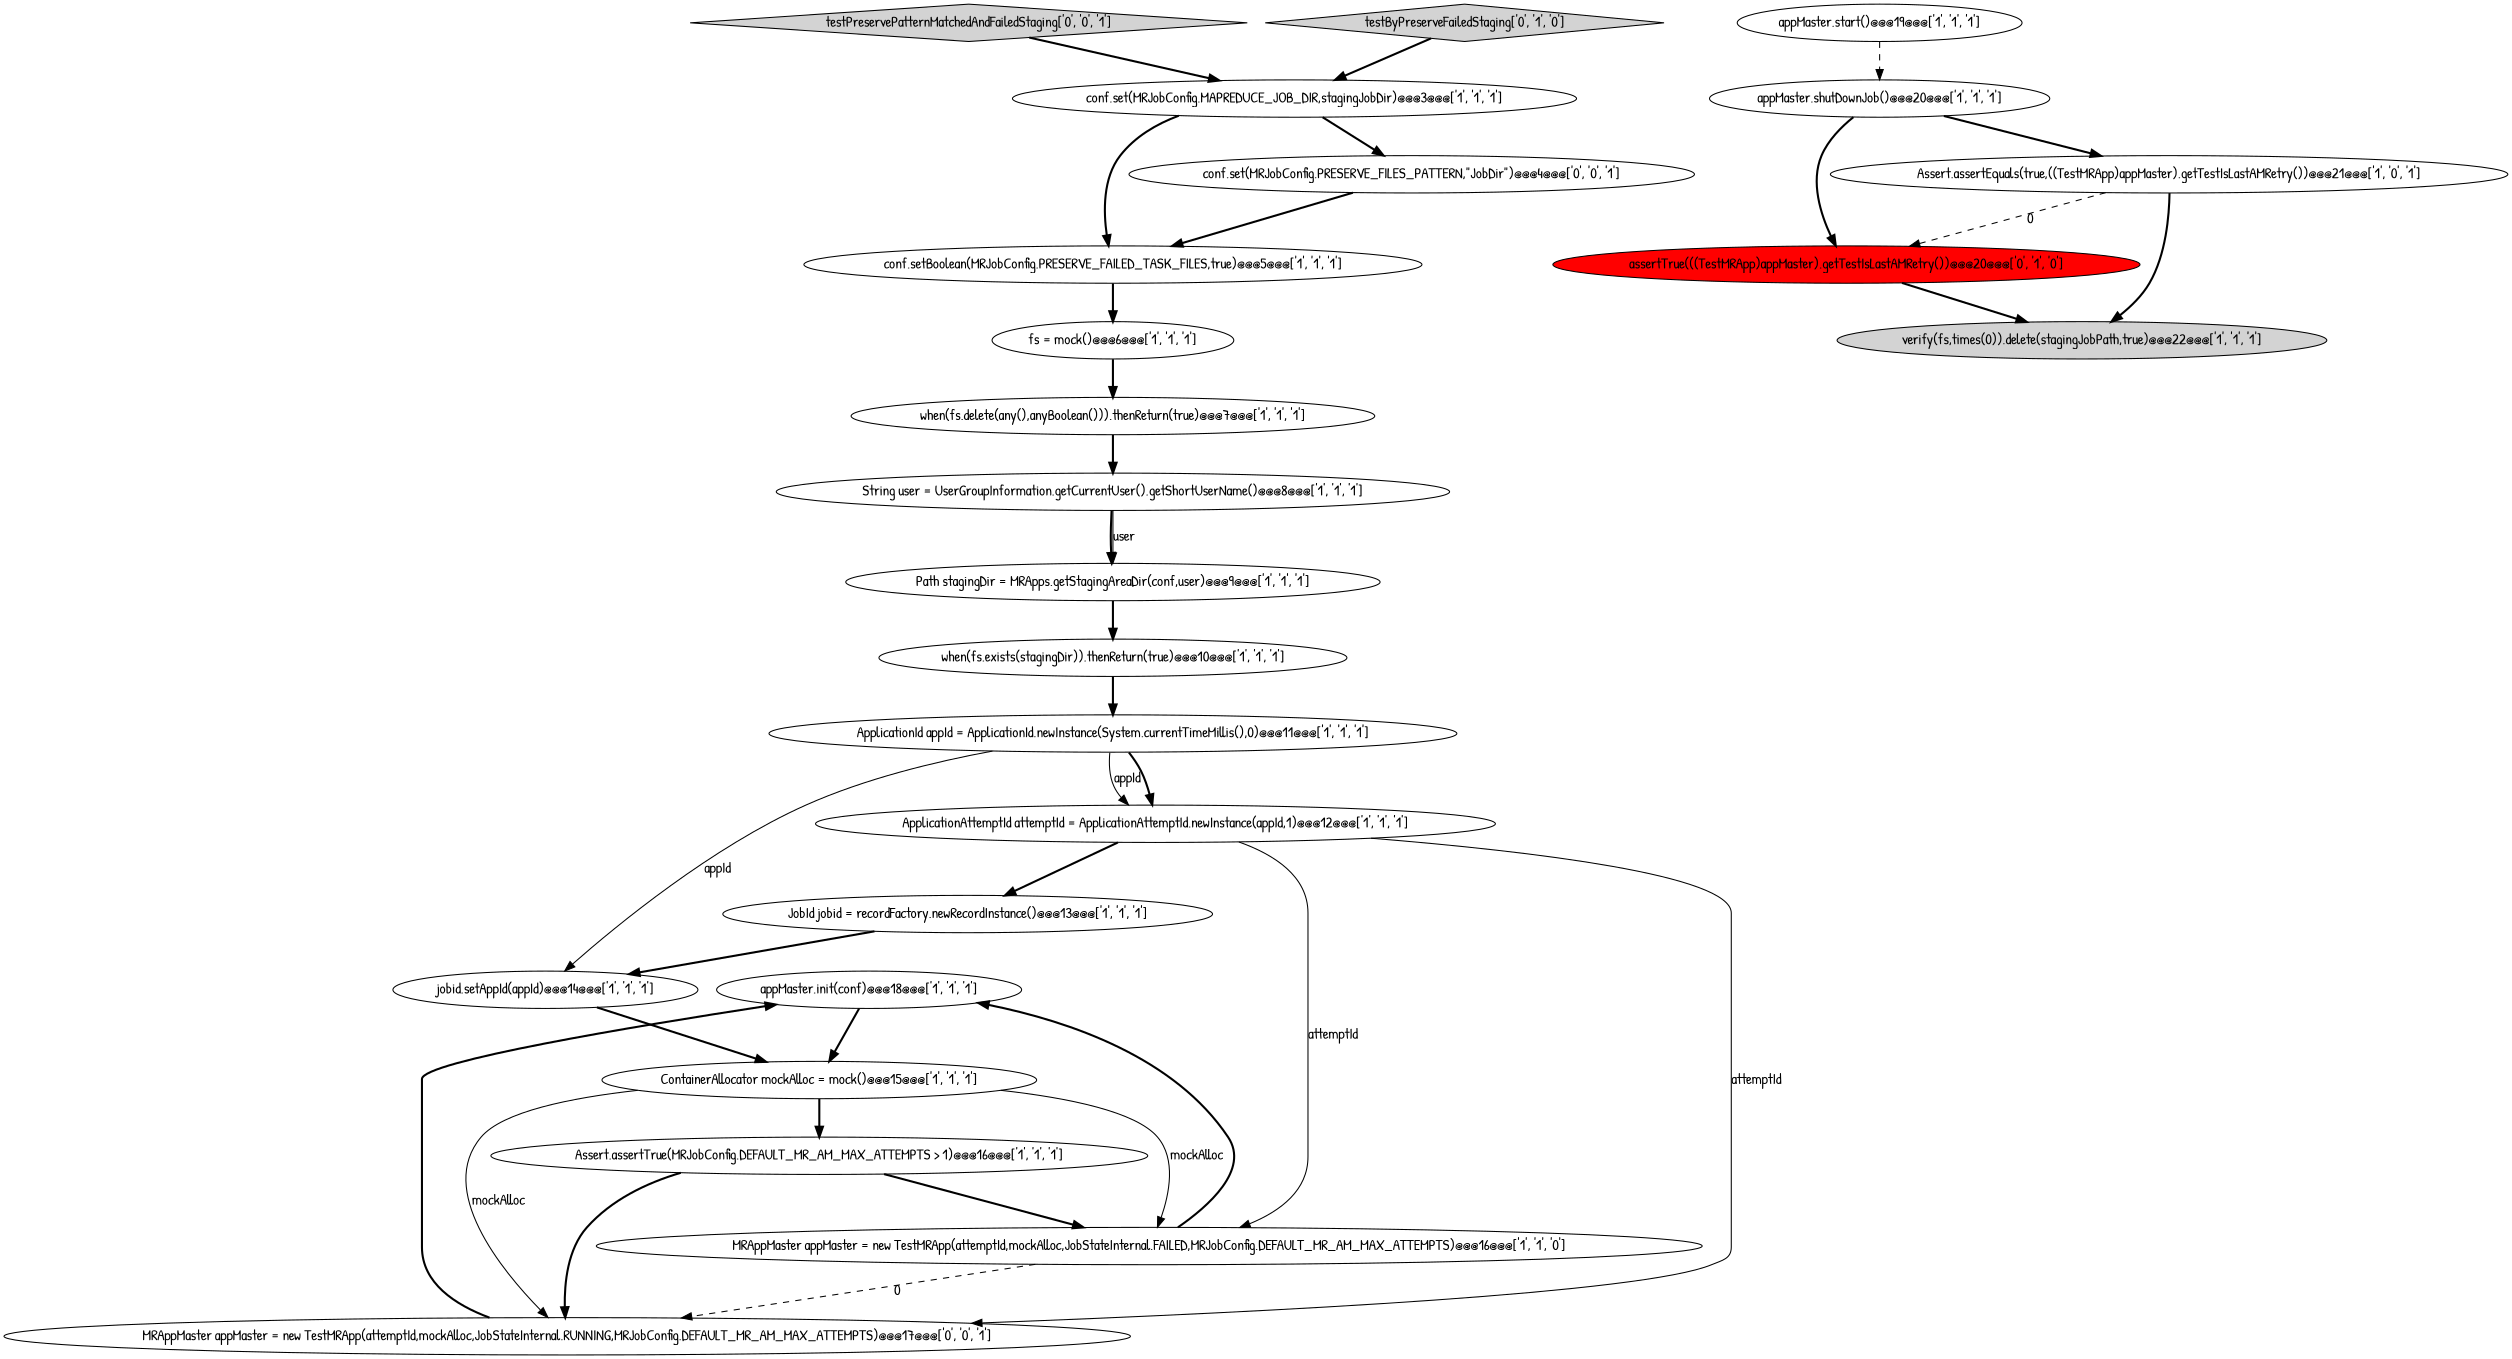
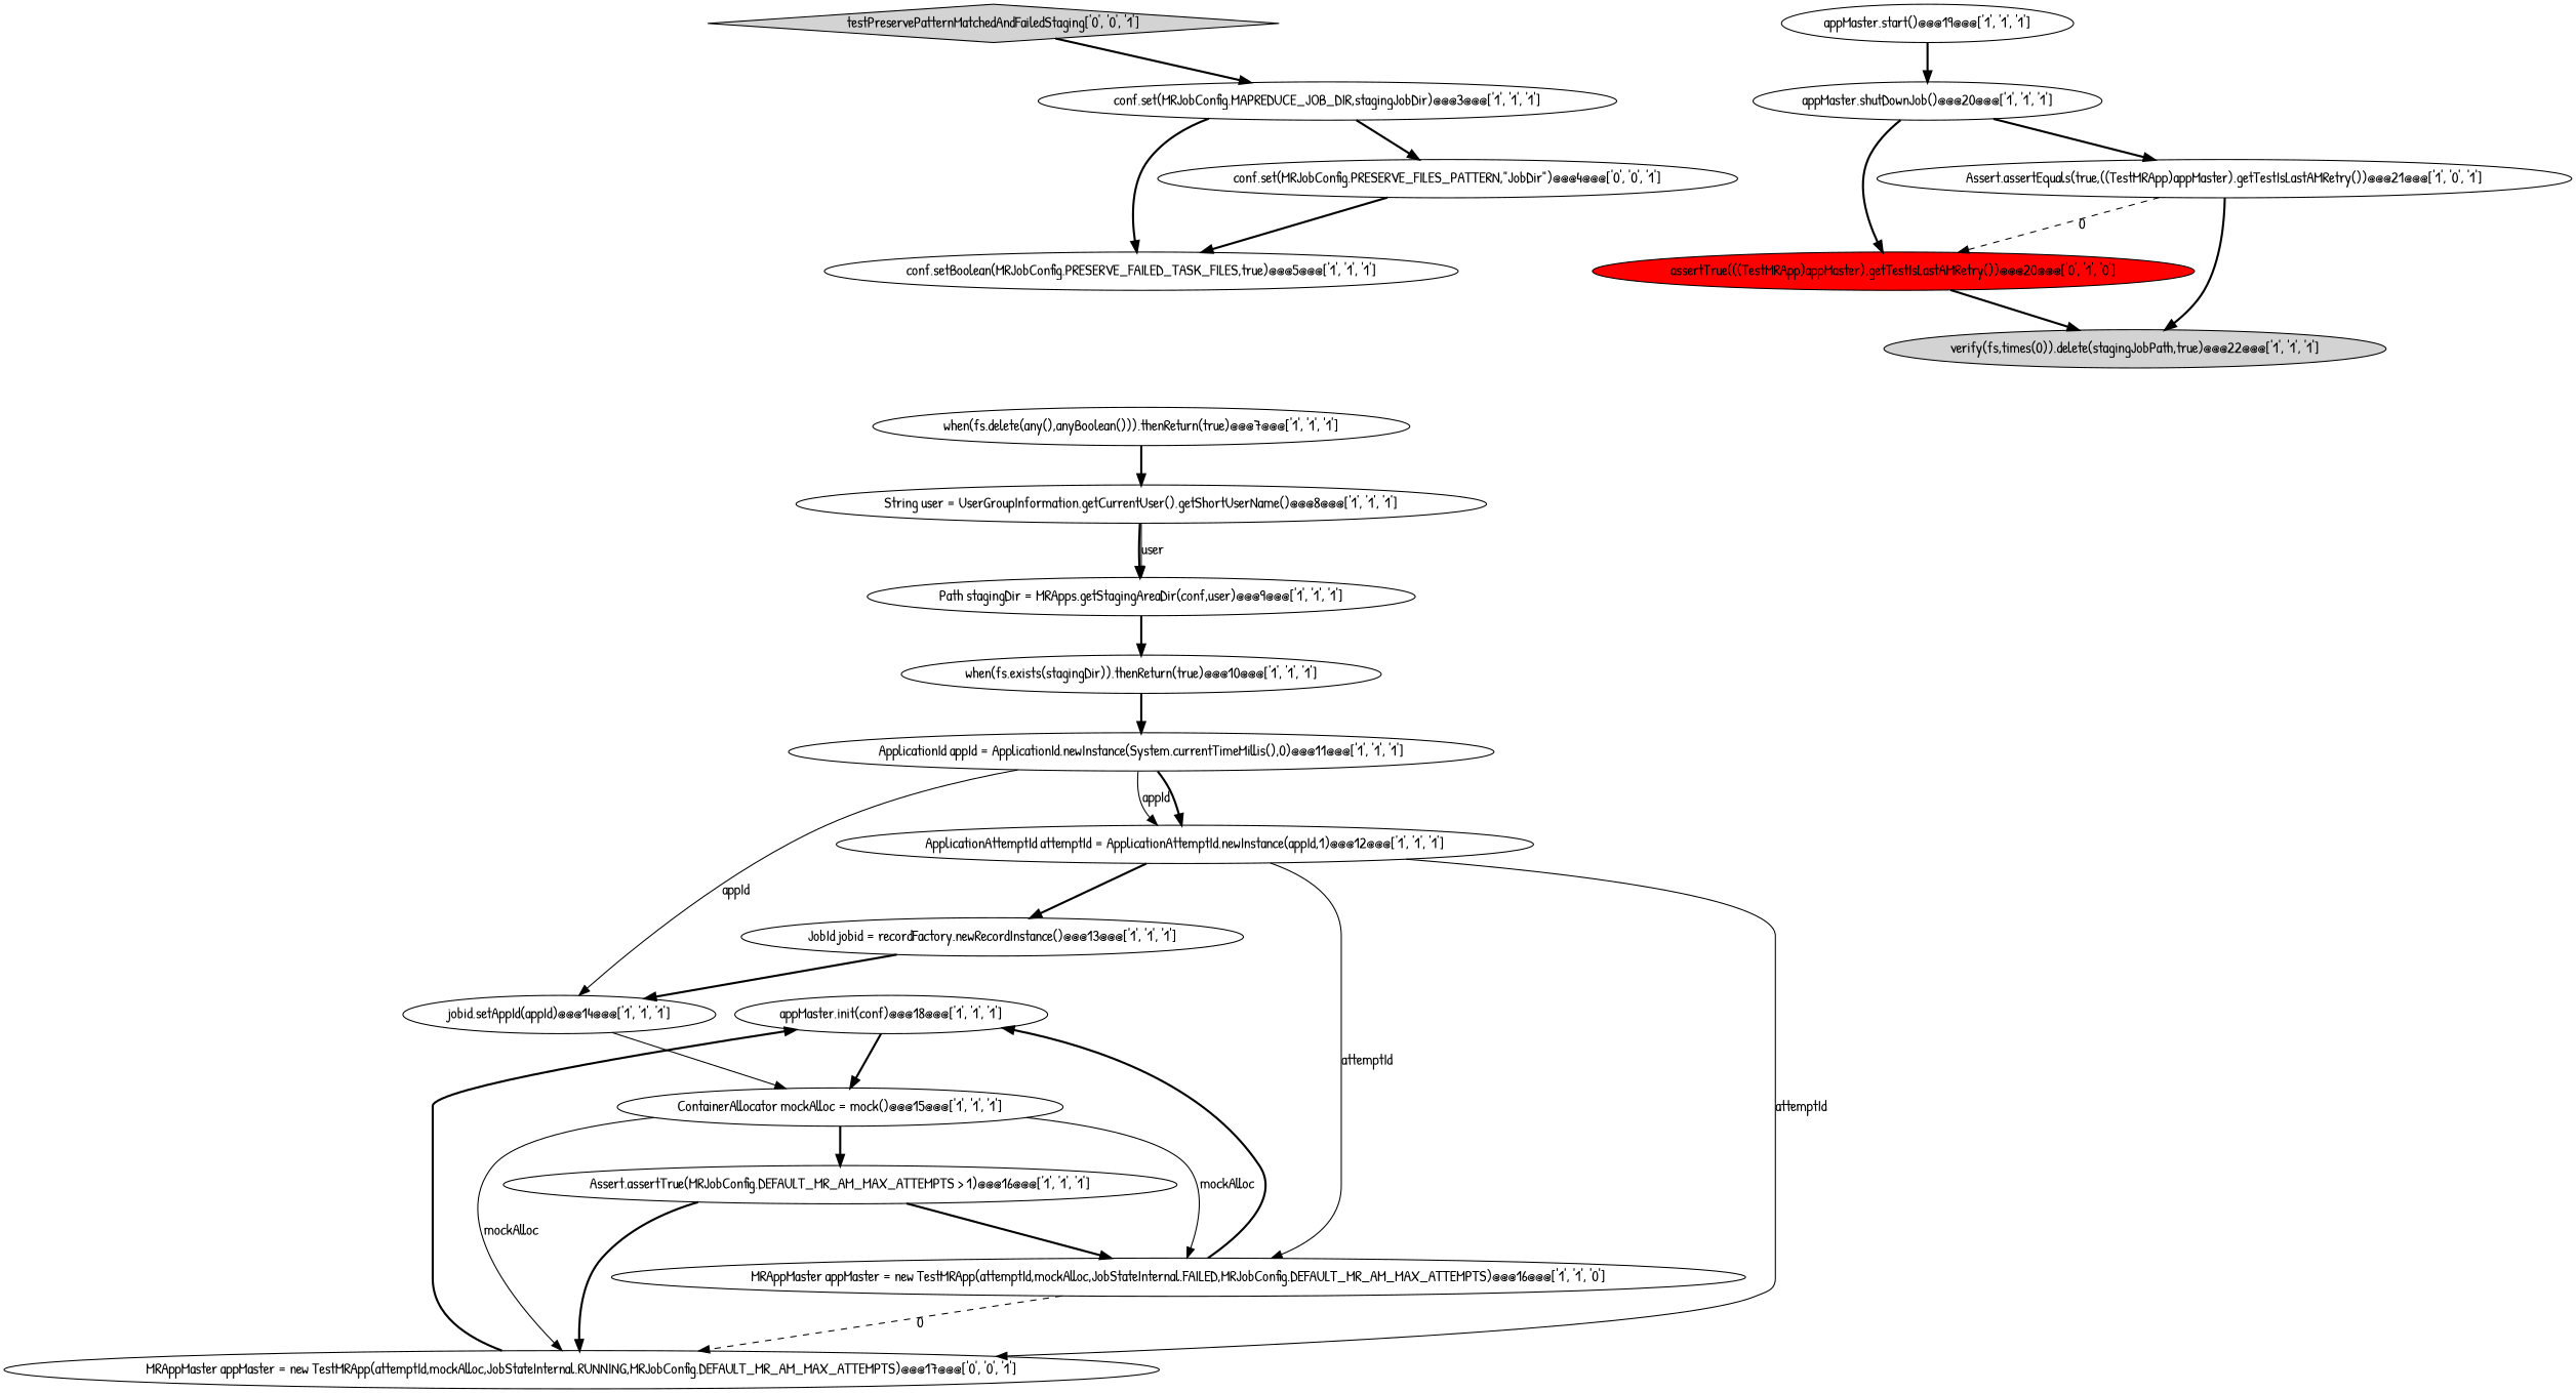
  digraph {
    fontname="Patrick Hand"
    node [fillcolor=white fontname="Patrick Hand" shape=ellipse style=filled]
    edge [fontname="Patrick Hand" style=bold]
    n1 [label="appMaster.init(conf)@@@18@@@['1', '1', '1']"]
    n2 [label="ContainerAllocator mockAlloc = mock()@@@15@@@['1', '1', '1']"]
    n3 [label="appMaster.start()@@@19@@@['1', '1', '1']"]
    n4 [label="appMaster.shutDownJob()@@@20@@@['1', '1', '1']"]
    n5 [label="MRAppMaster appMaster = new TestMRApp(attemptId,mockAlloc,JobStateInternal.RUNNING,MRJobConfig.DEFAULT_MR_AM_MAX_ATTEMPTS)@@@17@@@['0', '0', '1']"]
    n6 [label="ApplicationId appId = ApplicationId.newInstance(System.currentTimeMillis(),0)@@@11@@@['1', '1', '1']"]
    n7 [label="ApplicationAttemptId attemptId = ApplicationAttemptId.newInstance(appId,1)@@@12@@@['1', '1', '1']"]
    n8 [label="jobid.setAppId(appId)@@@14@@@['1', '1', '1']"]
    n9 [label="MRAppMaster appMaster = new TestMRApp(attemptId,mockAlloc,JobStateInternal.FAILED,MRJobConfig.DEFAULT_MR_AM_MAX_ATTEMPTS)@@@16@@@['1', '1', '0']"]
    n10 [label="JobId jobid = recordFactory.newRecordInstance()@@@13@@@['1', '1', '1']"]
    n11 [label="when(fs.exists(stagingDir)).thenReturn(true)@@@10@@@['1', '1', '1']"]
    n12 [fillcolor=lightgray label="verify(fs,times(0)).delete(stagingJobPath,true)@@@22@@@['1', '1', '1']"]
    n13 [fillcolor=red label="assertTrue(((TestMRApp)appMaster).getTestIsLastAMRetry())@@@20@@@['0', '1', '0']"]
    n14 [label="Assert.assertEquals(true,((TestMRApp)appMaster).getTestIsLastAMRetry())@@@21@@@['1', '0', '1']"]
    n15 [fillcolor=lightgray label="testPreservePatternMatchedAndFailedStaging['0', '0', '1']" shape=diamond]
    n16 [label="conf.set(MRJobConfig.MAPREDUCE_JOB_DIR,stagingJobDir)@@@3@@@['1', '1', '1']"]
    n17 [label="conf.set(MRJobConfig.PRESERVE_FILES_PATTERN,\"JobDir\")@@@4@@@['0', '0', '1']"]
    n18 [label="conf.setBoolean(MRJobConfig.PRESERVE_FAILED_TASK_FILES,true)@@@5@@@['1', '1', '1']"]
-   n19 [label="fs = mock()@@@6@@@['1', '1', '1']"]
    n20 [label="Assert.assertTrue(MRJobConfig.DEFAULT_MR_AM_MAX_ATTEMPTS > 1)@@@16@@@['1', '1', '1']"]
-   n21 [fillcolor=lightgray label="testByPreserveFailedStaging['0', '1', '0']" shape=diamond]
    n22 [label="String user = UserGroupInformation.getCurrentUser().getShortUserName()@@@8@@@['1', '1', '1']"]
    n23 [label="Path stagingDir = MRApps.getStagingAreaDir(conf,user)@@@9@@@['1', '1', '1']"]
    n24 [label="when(fs.delete(any(),anyBoolean())).thenReturn(true)@@@7@@@['1', '1', '1']"]
    n1 -> n2
    n2 -> n5 [label=mockAlloc style=solid]
    n2 -> n9 [label=mockAlloc style=solid]
    n2 -> n20
-   n3 -> n4 [style=dashed]
+   n3 -> n4
    n4 -> n13
    n4 -> n14
    n5 -> n1
    n6 -> n7 [label=appId style=solid]
    n6 -> n7
    n6 -> n8 [label=appId style=solid]
    n7 -> n5 [label=attemptId style=solid]
    n7 -> n9 [label=attemptId style=solid]
    n7 -> n10
-   n8 -> n2
+   n8 -> n2 [style=solid]
    n9 -> n1
    n9 -> n5 [label=0 style=dashed]
    n10 -> n8
    n11 -> n6
    n13 -> n12
    n14 -> n12
    n14 -> n13 [label=0 style=dashed]
    n15 -> n16
    n16 -> n17
    n16 -> n18
    n17 -> n18
-   n18 -> n19
-   n19 -> n24
    n20 -> n5
    n20 -> n9
-   n21 -> n16
    n22 -> n23
    n22 -> n23 [label=user style=solid]
    n23 -> n11
    n24 -> n22
  }
